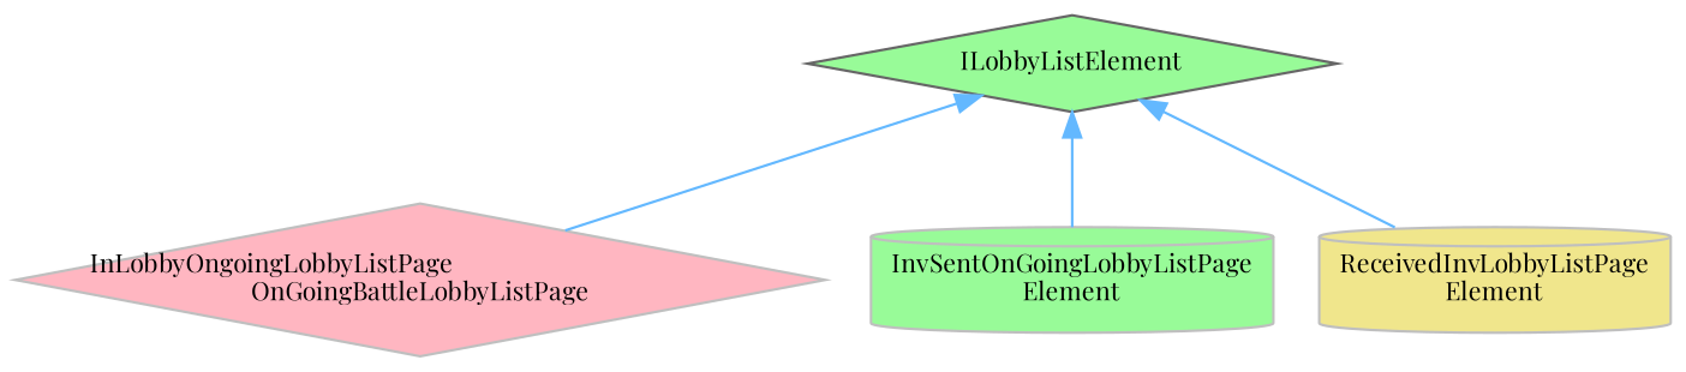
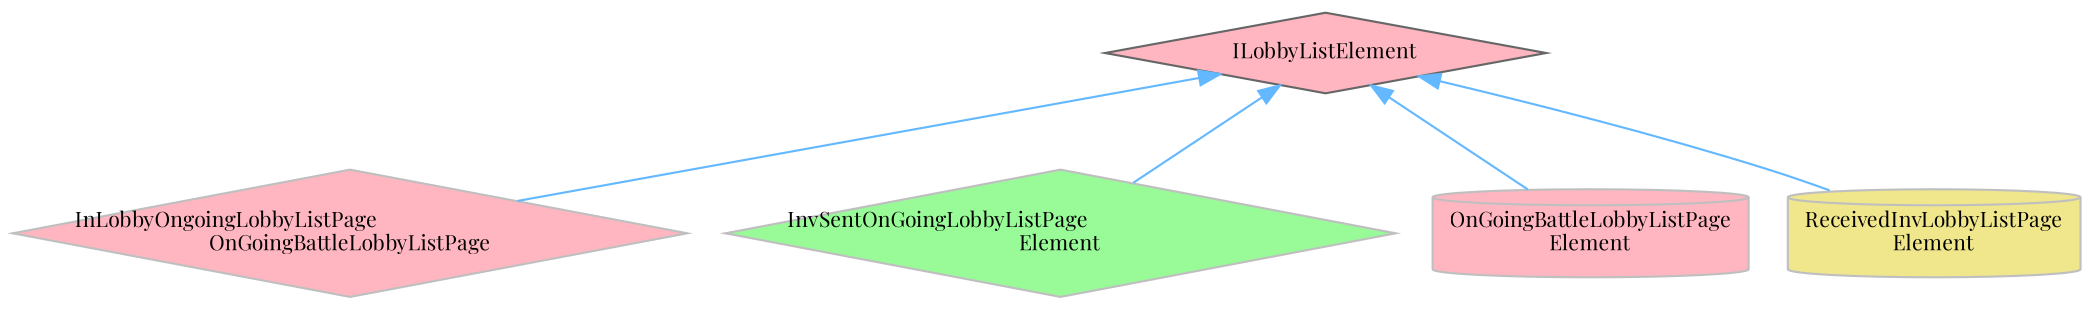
  digraph {
    fontname="Playfair Display"
    rankdir=TB
    node [color=grey75 fillcolor=palegreen fontname="Playfair Display" fontsize=10 shape=cylinder style=filled]
    edge [color=steelblue1 dir=back fontname="Playfair Display" fontsize=10 labelfontname=Helvetica labelfontsize=10 style=solid]
-   n1 [color=gray40 fontcolor=black height=0.2 label=ILobbyListElement shape=diamond width=0.4]
+   n1 [color=gray40 fillcolor=lightpink fontcolor=black height=0.2 label=ILobbyListElement shape=diamond width=0.4]
    n2 [fillcolor=lightpink height=0.2 label="InLobbyOngoingLobbyListPage\lOnGoingBattleLobbyListPage" shape=diamond width=0.4]
-   n3 [height=0.2 label="InvSentOnGoingLobbyListPage\lElement" width=0.4]
+   n3 [height=0.2 label="InvSentOnGoingLobbyListPage\lElement" shape=diamond width=0.4]
+   n4 [fillcolor=lightpink height=0.2 label="OnGoingBattleLobbyListPage\lElement" width=0.4]
    n5 [fillcolor=khaki height=0.2 label="ReceivedInvLobbyListPage\lElement" width=0.4]
    n1 -> n2
    n1 -> n3
+   n1 -> n4
    n1 -> n5
  }
